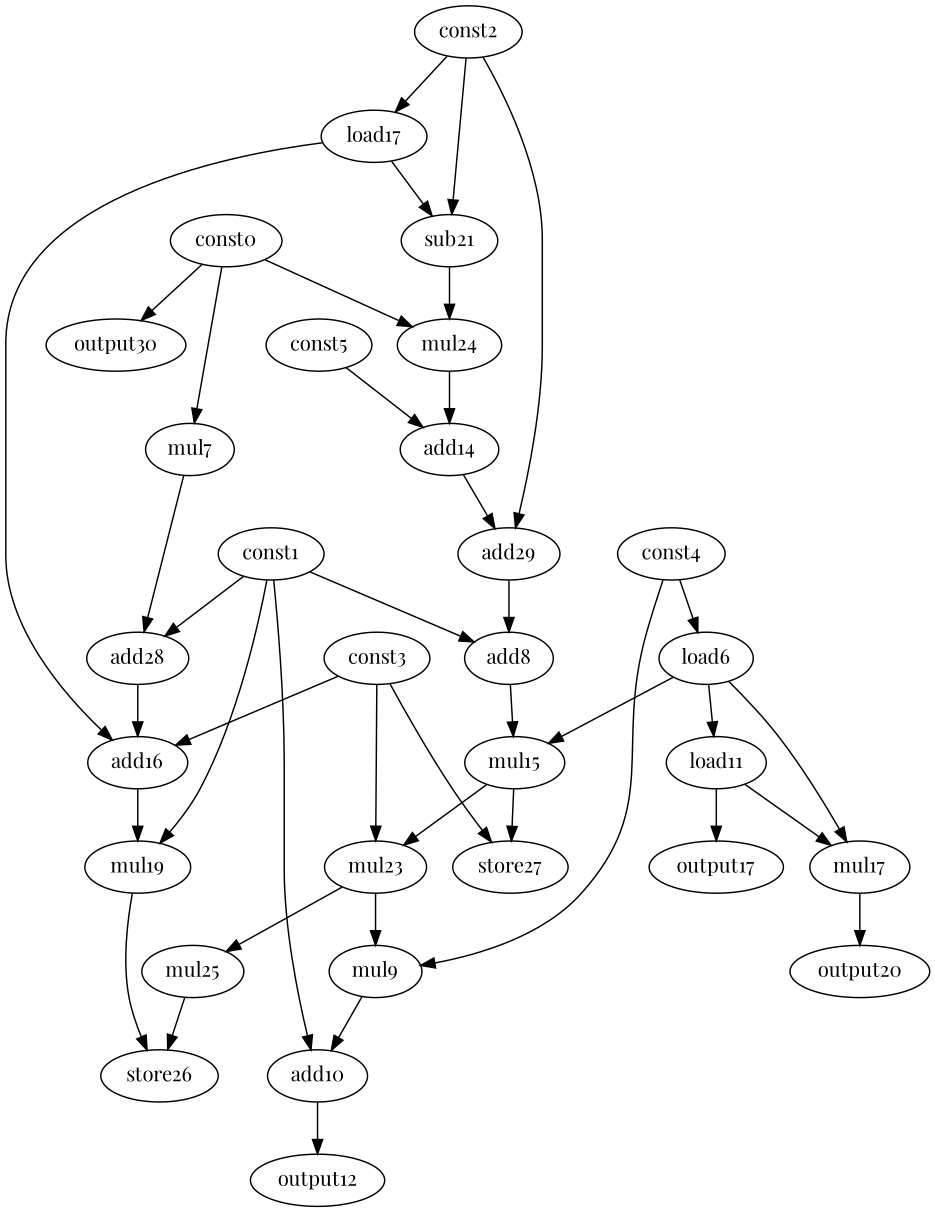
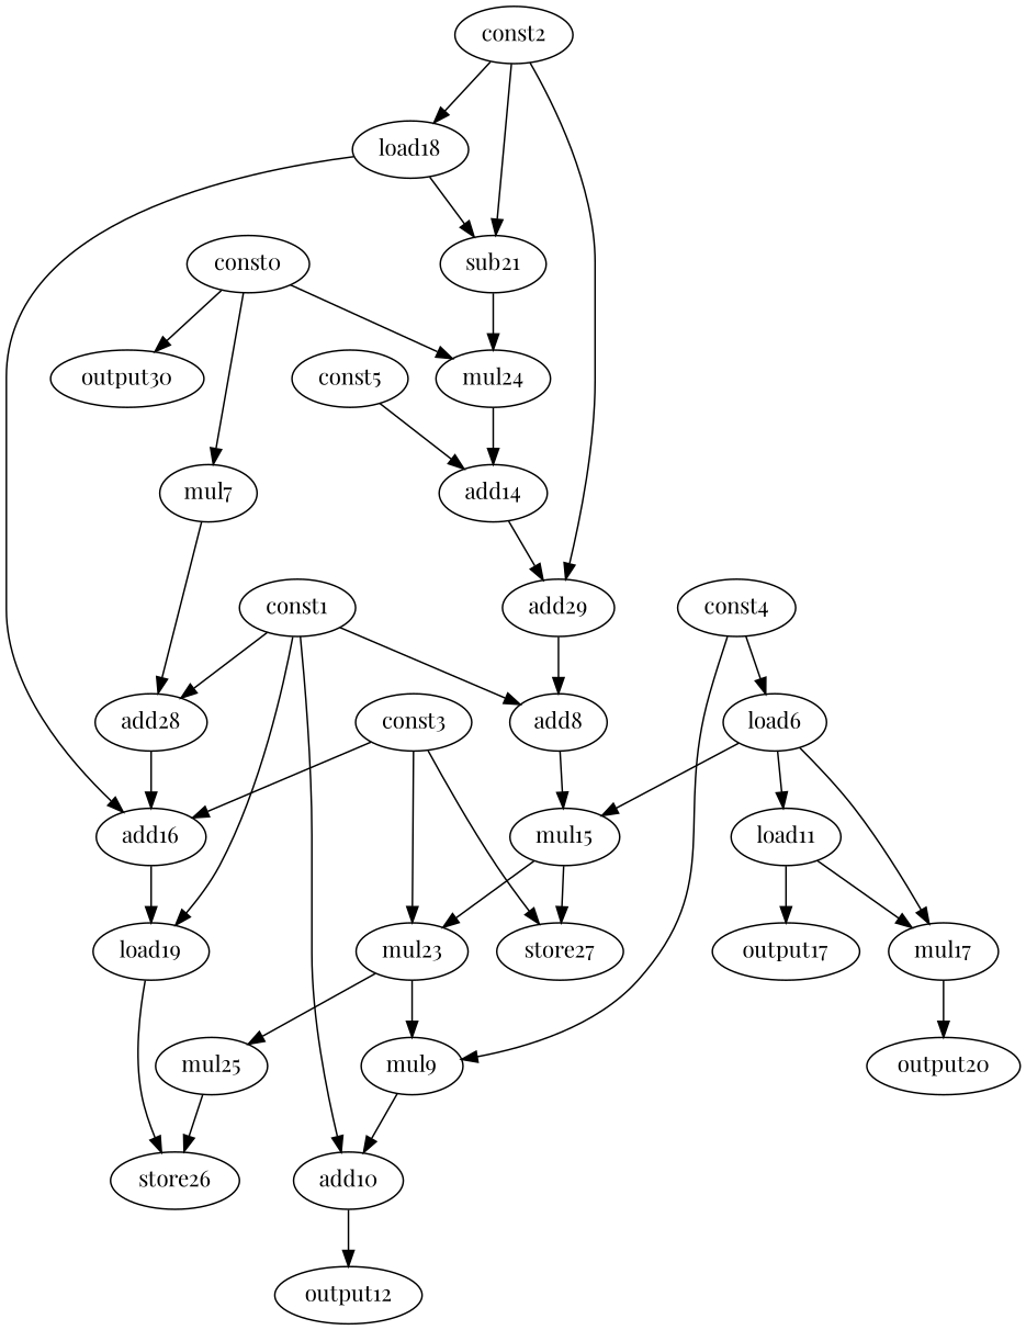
  digraph {
    fontname="Playfair Display"
    node [fontname="Playfair Display" opcode=mul]
    edge [fontname="Playfair Display" operand=0]
    const0 [opcode=const]
    mul7
    mul24
    output30 [opcode=output]
    add28 [opcode=add]
    add14 [opcode=add]
    const1 [opcode=const]
    add8 [opcode=add]
    add10 [opcode=add]
-   mul19
+   mul19 [label=load19]
    mul15
    output12 [opcode=output]
    store26 [opcode=store]
    add16 [opcode=add]
    const2 [opcode=const]
-   load18 [opcode=load label=load17]
+   load18 [opcode=load]
    sub21 [opcode=sub]
    add29 [opcode=add]
    const3 [opcode=const]
    mul23
    store27 [opcode=store]
    mul9
    mul25
    const4 [opcode=const]
    load6 [opcode=load]
    load11 [opcode=load]
    mul17
    const5 [opcode=const]
    n29 [label=output17 opcode=output]
    output20 [opcode=output]
    const0 -> mul7 [operand=1]
    const0 -> mul24
    const0 -> output30
    mul7 -> add28 [operand=1]
    mul24 -> add14
    add28 -> add16 [operand=1]
    add14 -> add29 [operand=1]
    const1 -> add28
    const1 -> add8
    const1 -> add10 [operand=1]
    const1 -> mul19 [operand=1]
    add8 -> mul15
    add10 -> output12
    mul19 -> store26 [operand=1]
    mul15 -> mul23 [operand=1]
    mul15 -> store27 [operand=1]
    add16 -> mul19
    const2 -> load18
    const2 -> sub21 [operand=1]
    const2 -> add29
    load18 -> add16
    load18 -> sub21
    sub21 -> mul24 [operand=1]
    add29 -> add8 [operand=1]
    const3 -> add16
    const3 -> mul23
    const3 -> store27
    mul23 -> mul9 [operand=1]
    mul23 -> mul25 [operand=1]
    mul9 -> add10
    mul25 -> store26
    const4 -> mul9
    const4 -> load6
    load6 -> mul15 [operand=1]
    load6 -> load11
    load6 -> mul17 [operand=1]
    load11 -> mul17
    load11 -> n29
    mul17 -> output20
    const5 -> add14 [operand=1]
  }
